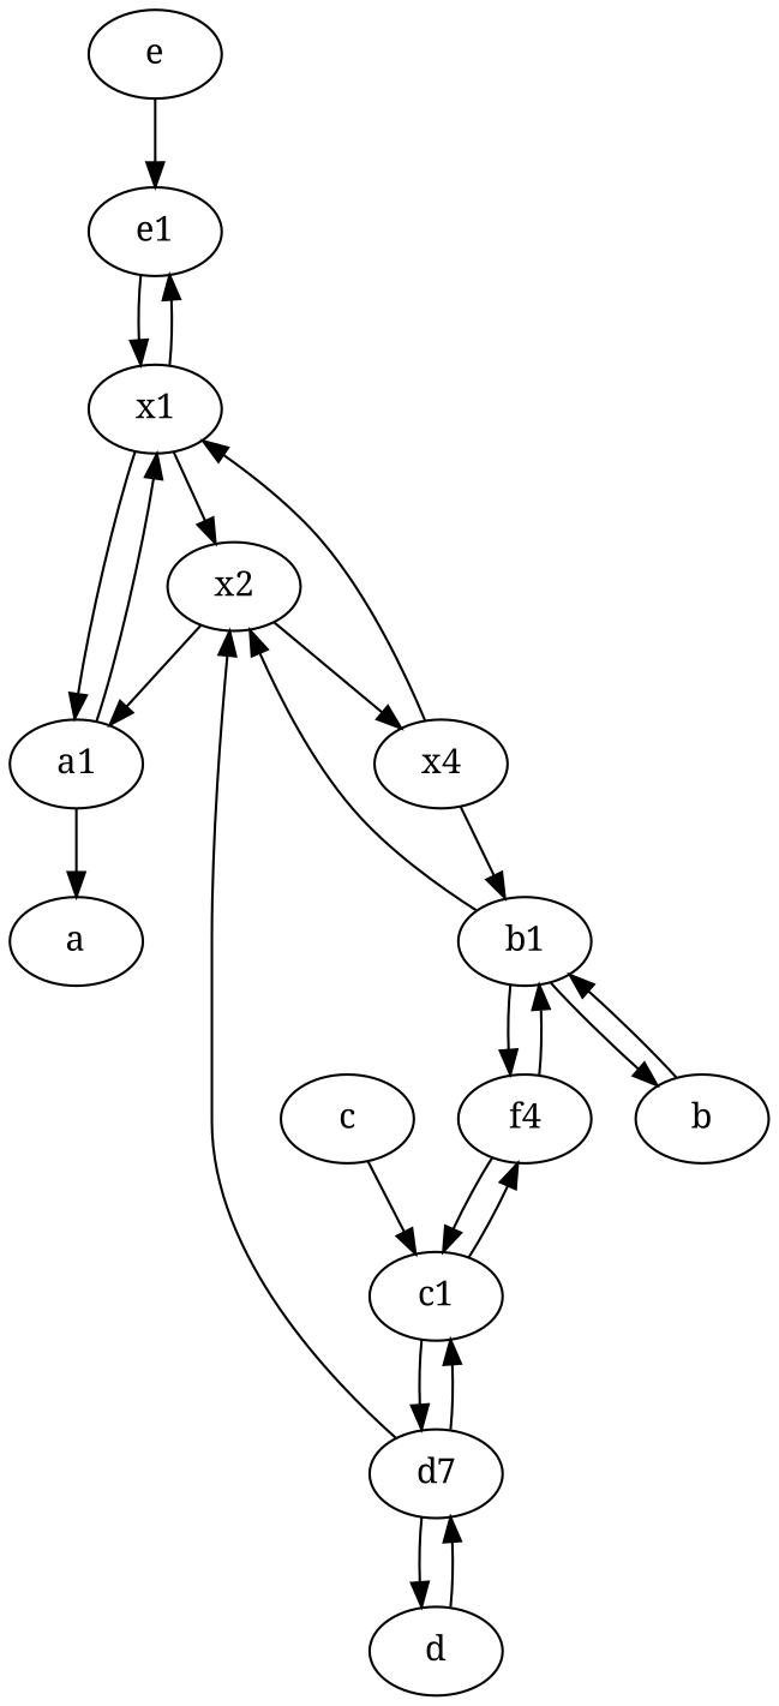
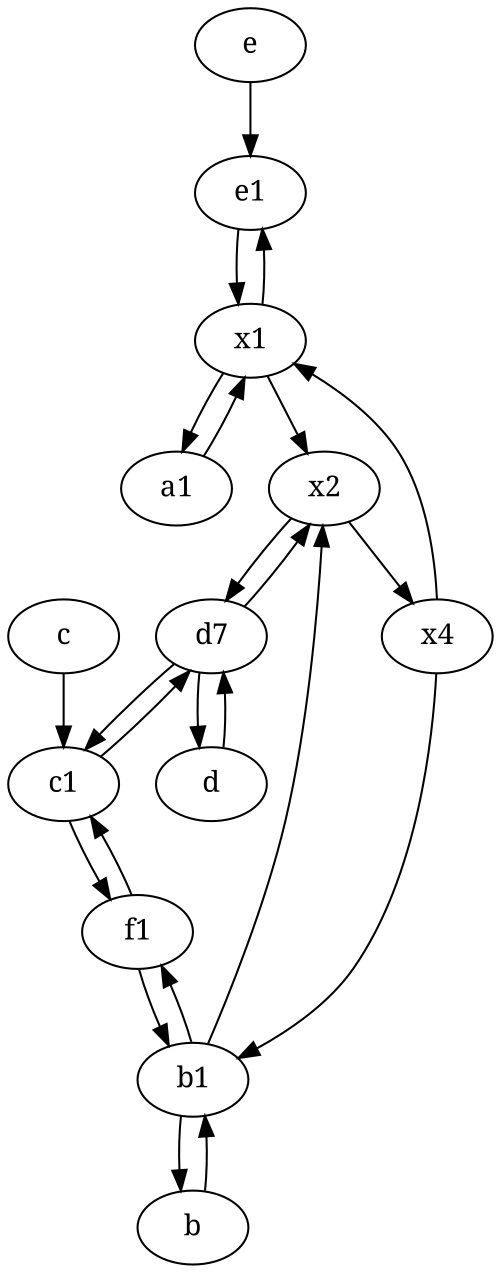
  digraph {
    fontname="Noto Serif"
    node [fontname="Noto Serif"]
    edge [fontname="Noto Serif"]
    e1
    x1
    a1
    x2
-   a
    n6 [label=d7]
    n7 [label=x4]
    e
    c
    c1
-   f1 [label=f4]
+   f1
    d
    b
    b1
    e1 -> x1
    x1 -> e1
    x1 -> a1
    x1 -> x2
    a1 -> x1
-   a1 -> a
-   x2 -> a1
+   x2 -> n6
    x2 -> n7
    n6 -> x2
    n6 -> c1
    n6 -> d
    n7 -> x1
    n7 -> b1
    e -> e1
    c -> c1
    c1 -> n6
    c1 -> f1
    f1 -> c1
    f1 -> b1
    d -> n6
    b -> b1
    b1 -> x2
    b1 -> f1
    b1 -> b
  }
